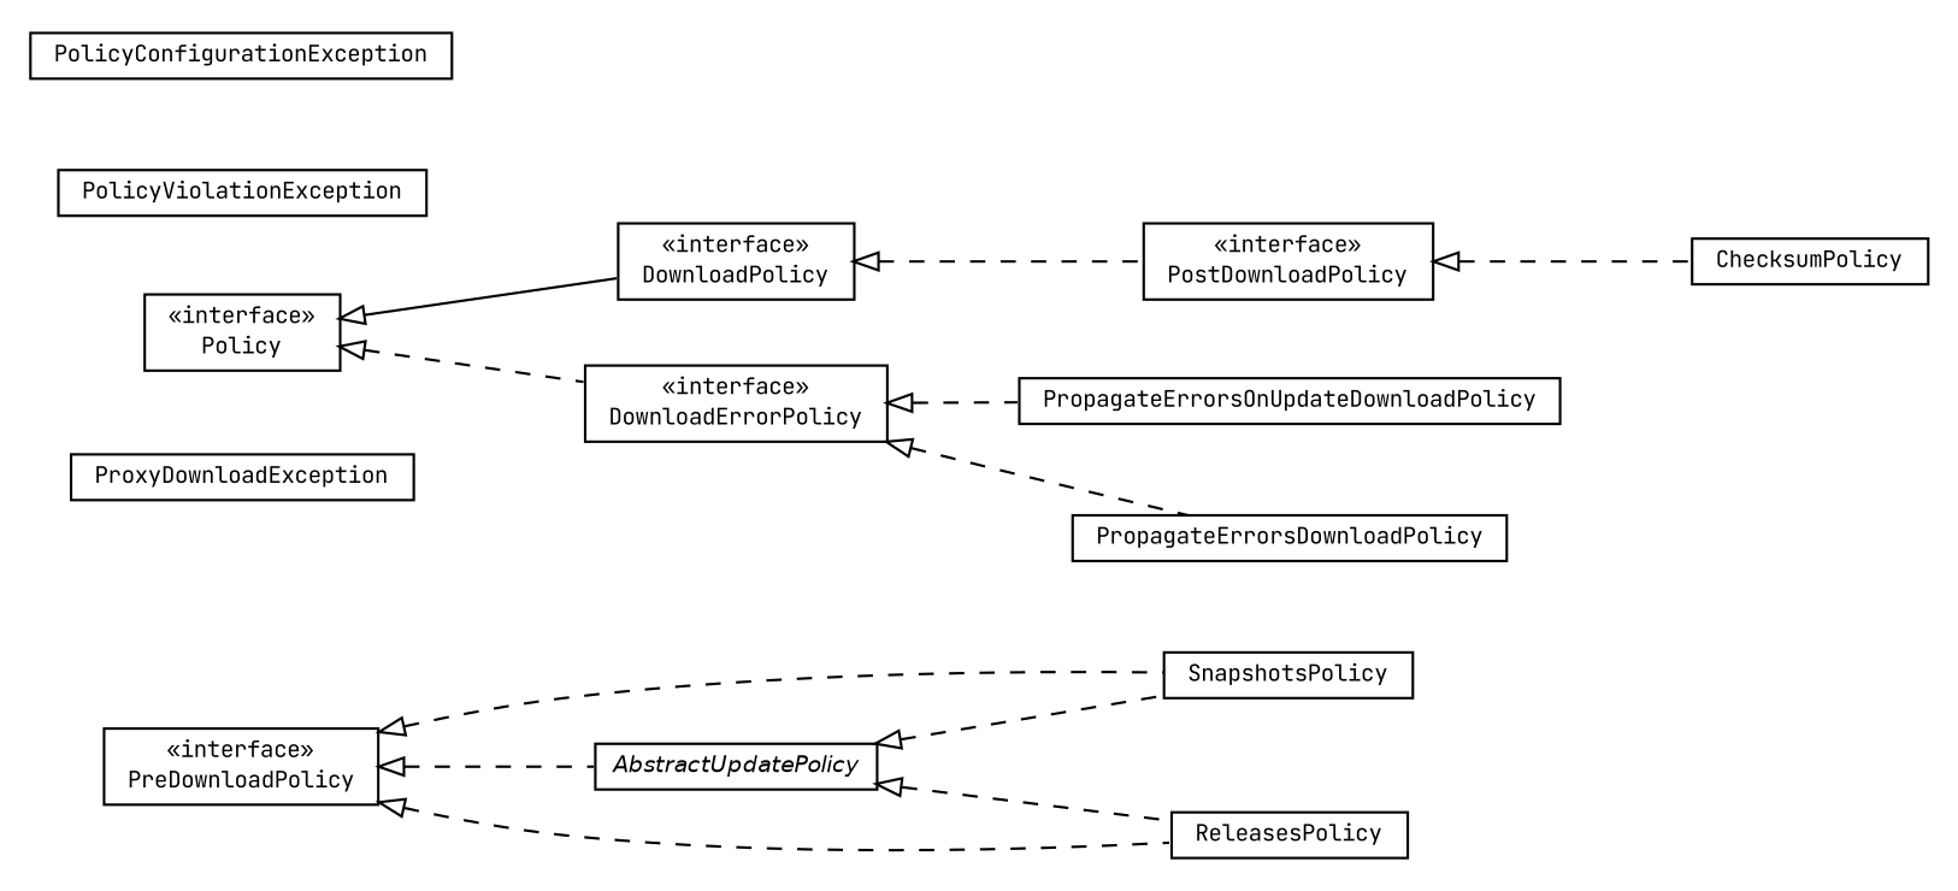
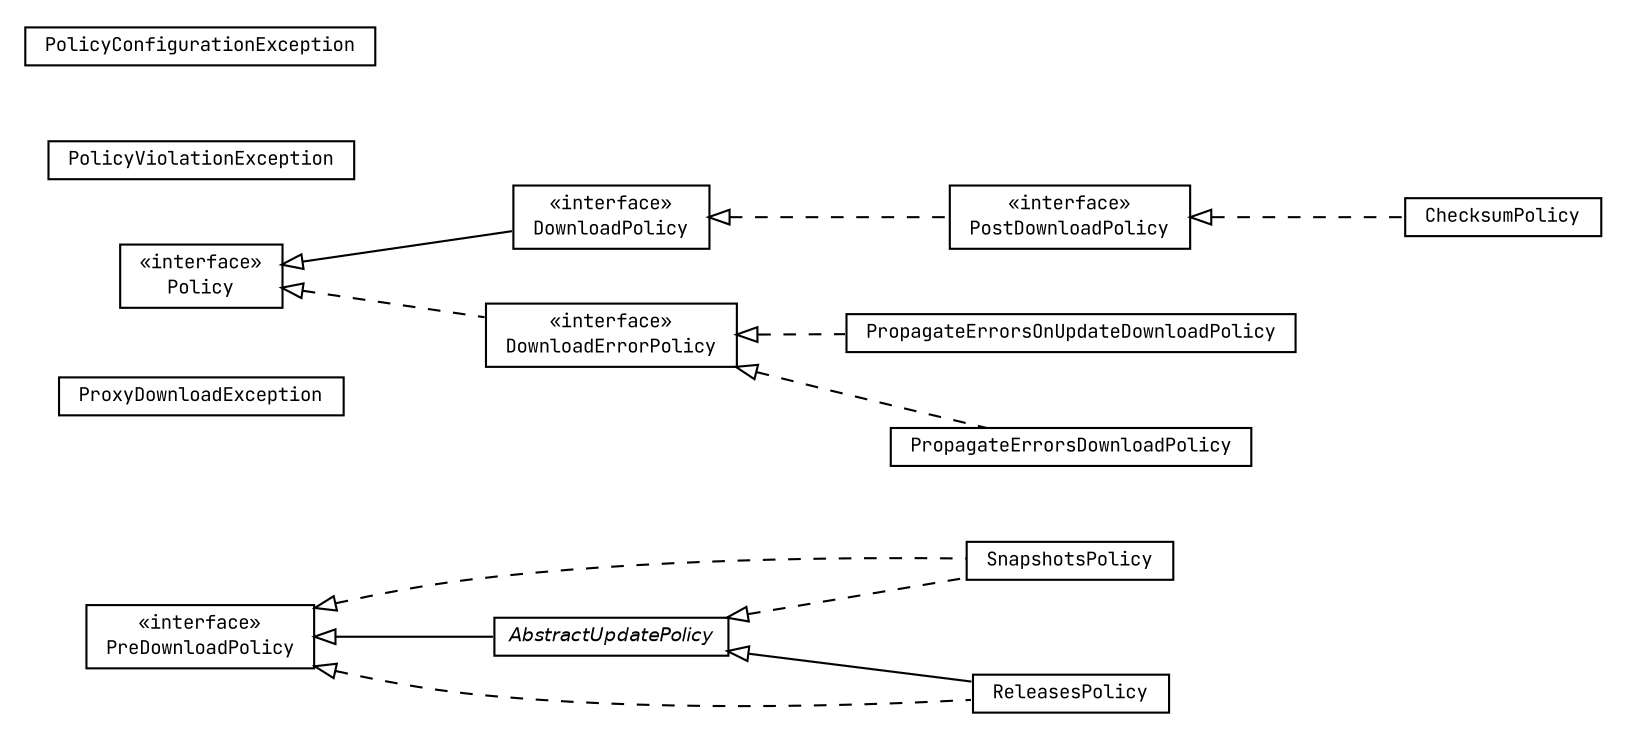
  digraph {
    fontname="JetBrains Mono"
    rankdir=LR
    node [fontcolor=black fontname="JetBrains Mono" fontsize=9.0 shape=plaintext]
    edge [arrowtail=empty dir=back fontname="JetBrains Mono" fontsize=10 headport=p labelfontname=Helvetica labelfontsize=10 style=dashed tailport=p]
    n1 [label=<<table border="0" cellborder="1" cellspacing="0" cellpadding="2" port="p" href="./SnapshotsPolicy.html"> 		<tr><td><table border="0" cellspacing="0" cellpadding="1"> 			<tr><td> SnapshotsPolicy </td></tr> 		</table></td></tr> 		</table>>]
    n2 [label=<<table border="0" cellborder="1" cellspacing="0" cellpadding="2" port="p" href="./ReleasesPolicy.html"> 		<tr><td><table border="0" cellspacing="0" cellpadding="1"> 			<tr><td> ReleasesPolicy </td></tr> 		</table></td></tr> 		</table>>]
    n3 [label=<<table border="0" cellborder="1" cellspacing="0" cellpadding="2" port="p" href="./ProxyDownloadException.html"> 		<tr><td><table border="0" cellspacing="0" cellpadding="1"> 			<tr><td> ProxyDownloadException </td></tr> 		</table></td></tr> 		</table>>]
    n4 [label=<<table border="0" cellborder="1" cellspacing="0" cellpadding="2" port="p" href="./PropagateErrorsOnUpdateDownloadPolicy.html"> 		<tr><td><table border="0" cellspacing="0" cellpadding="1"> 			<tr><td> PropagateErrorsOnUpdateDownloadPolicy </td></tr> 		</table></td></tr> 		</table>>]
    n5 [label=<<table border="0" cellborder="1" cellspacing="0" cellpadding="2" port="p" href="./PropagateErrorsDownloadPolicy.html"> 		<tr><td><table border="0" cellspacing="0" cellpadding="1"> 			<tr><td> PropagateErrorsDownloadPolicy </td></tr> 		</table></td></tr> 		</table>>]
    n6 [label=<<table border="0" cellborder="1" cellspacing="0" cellpadding="2" port="p" href="./PreDownloadPolicy.html"> 		<tr><td><table border="0" cellspacing="0" cellpadding="1"> 			<tr><td> &laquo;interface&raquo; </td></tr> 			<tr><td> PreDownloadPolicy </td></tr> 		</table></td></tr> 		</table>>]
    n7 [label=<<table border="0" cellborder="1" cellspacing="0" cellpadding="2" port="p" href="./AbstractUpdatePolicy.html"> 		<tr><td><table border="0" cellspacing="0" cellpadding="1"> 			<tr><td><font face="Helvetica-Oblique"> AbstractUpdatePolicy </font></td></tr> 		</table></td></tr> 		</table>>]
    n8 [label=<<table border="0" cellborder="1" cellspacing="0" cellpadding="2" port="p" href="./PostDownloadPolicy.html"> 		<tr><td><table border="0" cellspacing="0" cellpadding="1"> 			<tr><td> &laquo;interface&raquo; </td></tr> 			<tr><td> PostDownloadPolicy </td></tr> 		</table></td></tr> 		</table>>]
    n9 [label=<<table border="0" cellborder="1" cellspacing="0" cellpadding="2" port="p" href="./ChecksumPolicy.html"> 		<tr><td><table border="0" cellspacing="0" cellpadding="1"> 			<tr><td> ChecksumPolicy </td></tr> 		</table></td></tr> 		</table>>]
    n10 [label=<<table border="0" cellborder="1" cellspacing="0" cellpadding="2" port="p" href="./PolicyViolationException.html"> 		<tr><td><table border="0" cellspacing="0" cellpadding="1"> 			<tr><td> PolicyViolationException </td></tr> 		</table></td></tr> 		</table>>]
    n11 [label=<<table border="0" cellborder="1" cellspacing="0" cellpadding="2" port="p" href="./PolicyConfigurationException.html"> 		<tr><td><table border="0" cellspacing="0" cellpadding="1"> 			<tr><td> PolicyConfigurationException </td></tr> 		</table></td></tr> 		</table>>]
    n12 [label=<<table border="0" cellborder="1" cellspacing="0" cellpadding="2" port="p" href="./Policy.html"> 		<tr><td><table border="0" cellspacing="0" cellpadding="1"> 			<tr><td> &laquo;interface&raquo; </td></tr> 			<tr><td> Policy </td></tr> 		</table></td></tr> 		</table>>]
    n13 [label=<<table border="0" cellborder="1" cellspacing="0" cellpadding="2" port="p" href="./DownloadPolicy.html"> 		<tr><td><table border="0" cellspacing="0" cellpadding="1"> 			<tr><td> &laquo;interface&raquo; </td></tr> 			<tr><td> DownloadPolicy </td></tr> 		</table></td></tr> 		</table>>]
    n14 [label=<<table border="0" cellborder="1" cellspacing="0" cellpadding="2" port="p" href="./DownloadErrorPolicy.html"> 		<tr><td><table border="0" cellspacing="0" cellpadding="1"> 			<tr><td> &laquo;interface&raquo; </td></tr> 			<tr><td> DownloadErrorPolicy </td></tr> 		</table></td></tr> 		</table>>]
    n6 -> n1
    n6 -> n2
-   n6 -> n7
+   n6 -> n7 [style=solid]
    n7 -> n1
-   n7 -> n2
+   n7 -> n2 [style=""]
    n8 -> n9
    n12 -> n13 [style=solid]
    n12 -> n14
    n13 -> n8
    n14 -> n4
    n14 -> n5
  }
